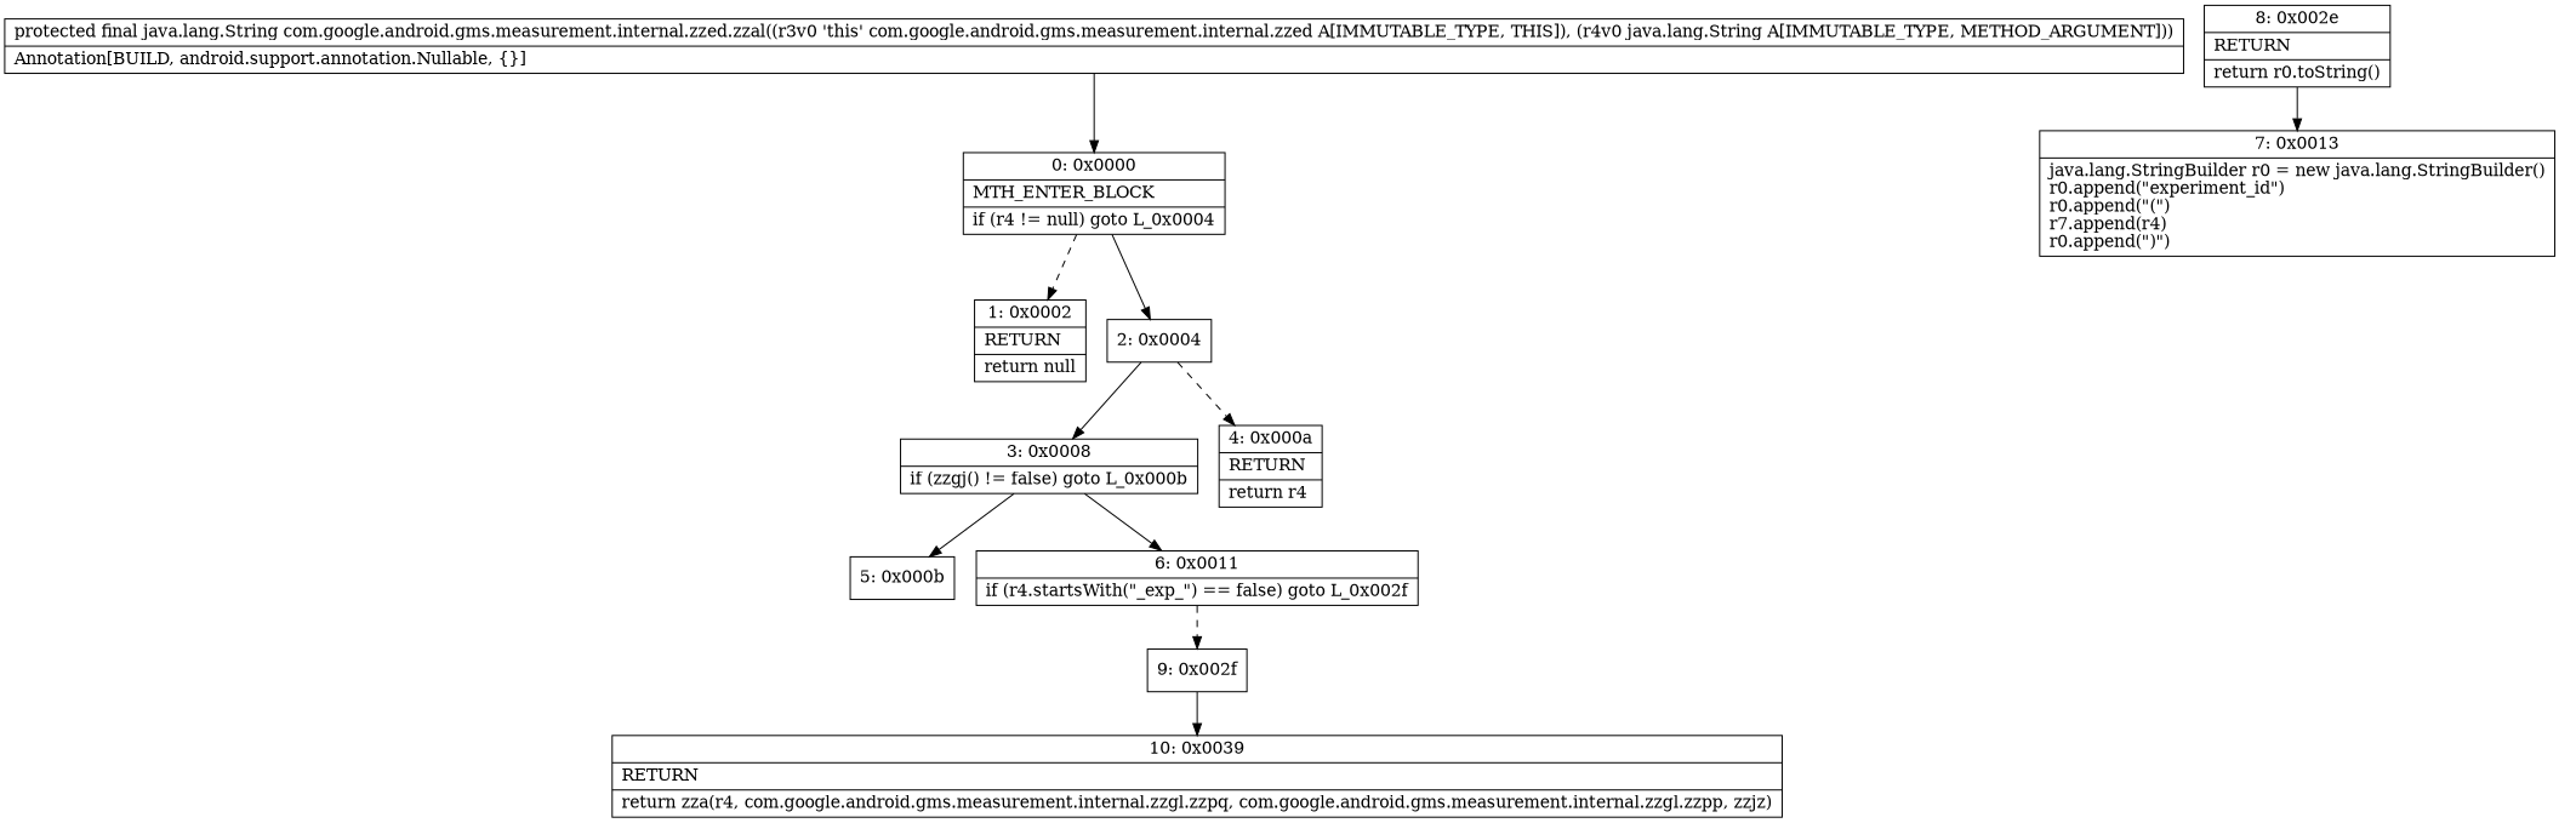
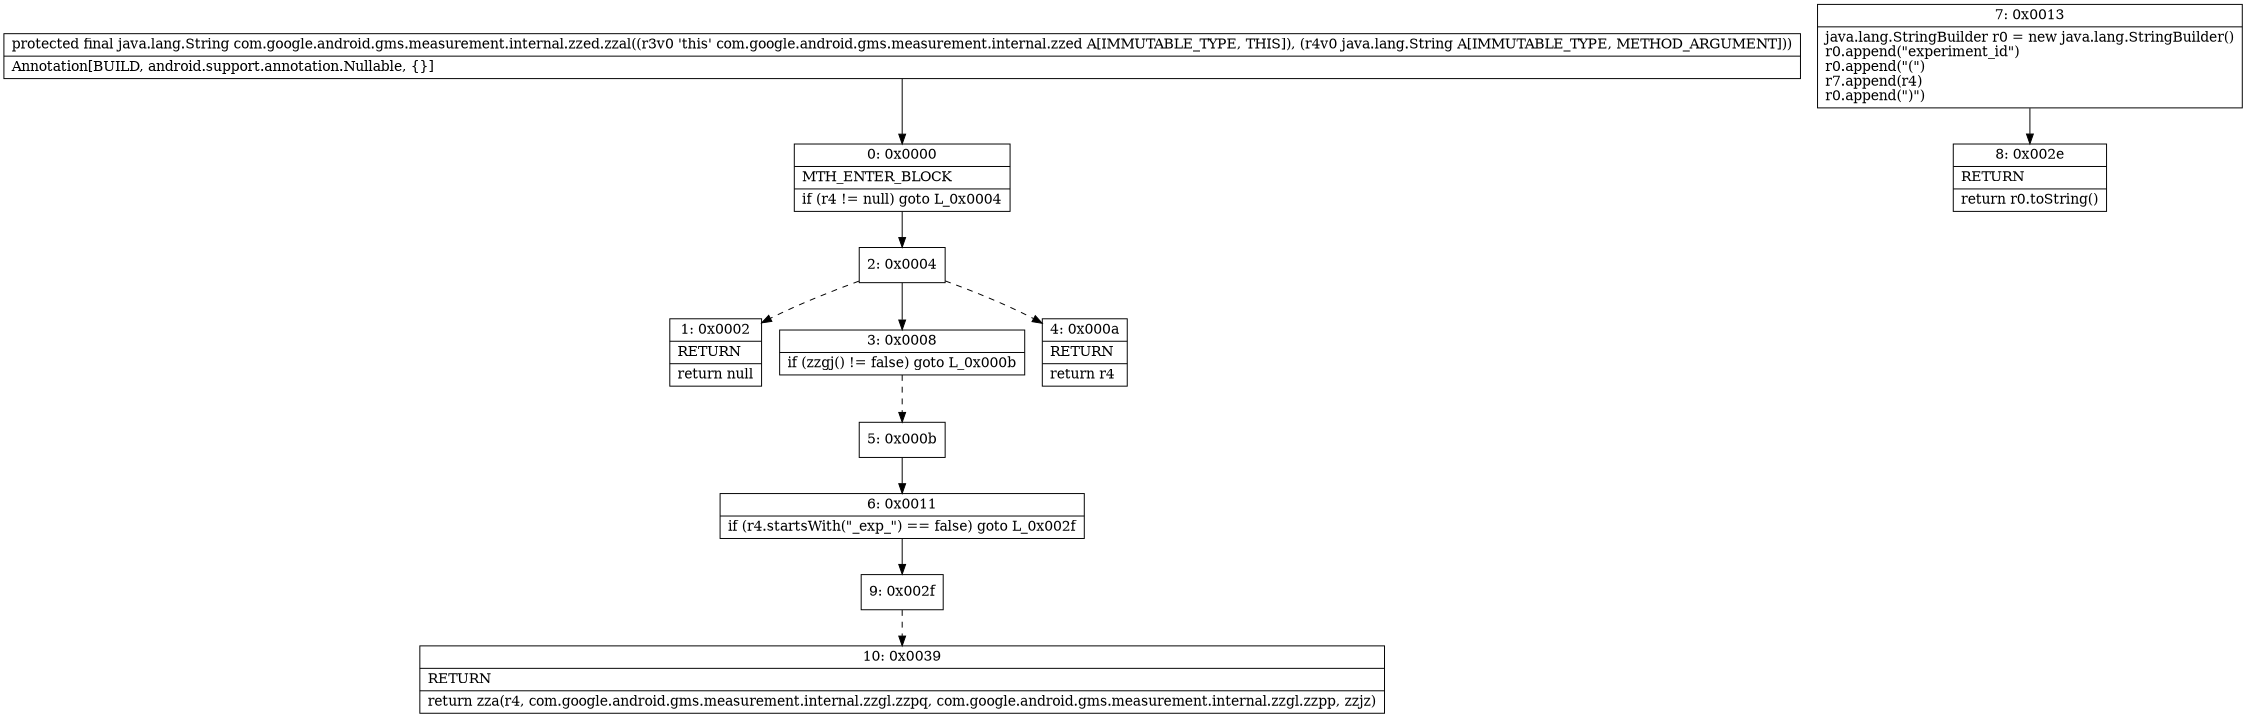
  digraph {
    node [shape=record]
    n1 [label="{0\:\ 0x0000|MTH_ENTER_BLOCK\l|if (r4 != null) goto L_0x0004\l}"]
    n2 [label="{1\:\ 0x0002|RETURN\l|return null\l}"]
    n3 [label="{2\:\ 0x0004}"]
    n4 [label="{3\:\ 0x0008|if (zzgj() != false) goto L_0x000b\l}"]
    n5 [label="{4\:\ 0x000a|RETURN\l|return r4\l}"]
    n6 [label="{5\:\ 0x000b}"]
    n7 [label="{6\:\ 0x0011|if (r4.startsWith(\"_exp_\") == false) goto L_0x002f\l}"]
    n8 [label="{9\:\ 0x002f}"]
    n9 [label="{7\:\ 0x0013|java.lang.StringBuilder r0 = new java.lang.StringBuilder()\lr0.append(\"experiment_id\")\lr0.append(\"(\")\lr7.append(r4)\lr0.append(\")\")\l}"]
    n10 [label="{8\:\ 0x002e|RETURN\l|return r0.toString()\l}"]
    n11 [label="{10\:\ 0x0039|RETURN\l|return zza(r4, com.google.android.gms.measurement.internal.zzgl.zzpq, com.google.android.gms.measurement.internal.zzgl.zzpp, zzjz)\l}"]
    n12 [label="{protected final java.lang.String com.google.android.gms.measurement.internal.zzed.zzal((r3v0 'this' com.google.android.gms.measurement.internal.zzed A[IMMUTABLE_TYPE, THIS]), (r4v0 java.lang.String A[IMMUTABLE_TYPE, METHOD_ARGUMENT]))  | Annotation[BUILD, android.support.annotation.Nullable, \{\}]\l}"]
-   n1 -> n2 [style=dashed]
+   n3 -> n2 [style=dashed]
    n1 -> n3
    n3 -> n4
    n3 -> n5 [style=dashed]
-   n4 -> n6
-   n4 -> n7
-   n7 -> n8 [style=dashed]
-   n8 -> n11
-   n10 -> n9
+   n4 -> n6 [style=dashed]
+   n6 -> n7
+   n7 -> n8
+   n8 -> n11 [style=dashed]
+   n9 -> n10
    n12 -> n1
  }
